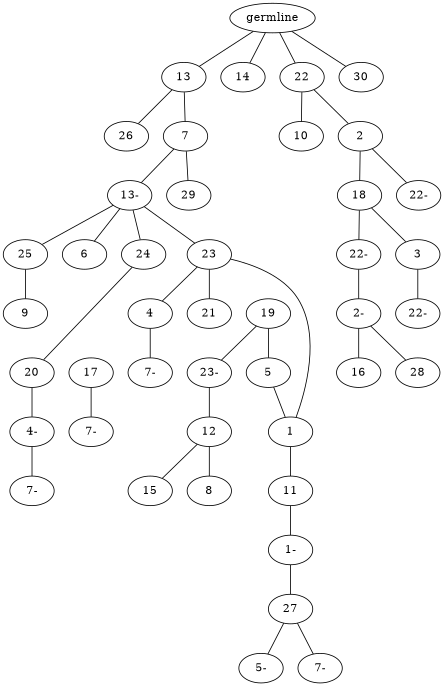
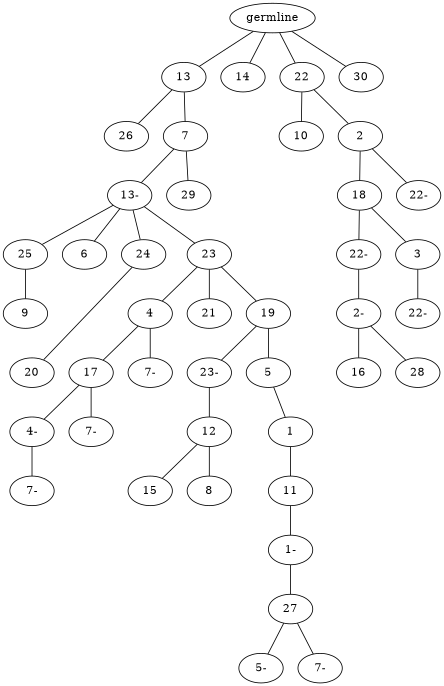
  graph {
    n1 [label=germline]
    n2 [label=13]
    n3 [label=14]
    n4 [label=22]
    n5 [label=30]
    n6 [label=26]
    n7 [label=7]
    n8 [label=10]
    n9 [label=2]
    n10 [label="13-"]
    n11 [label=29]
    n12 [label=23]
    n13 [label=24]
    n14 [label=25]
    n15 [label=6]
    n16 [label=19]
    n17 [label=21]
    n18 [label=4]
    n19 [label=20]
    n20 [label=9]
    n21 [label="23-"]
    n22 [label=5]
    n23 [label=12]
    n24 [label=1]
    n25 [label=15]
    n26 [label=8]
    n27 [label=11]
    n28 [label="1-"]
    n29 [label=27]
    n30 [label="5-"]
    n31 [label="7-"]
    n32 [label=17]
    n33 [label="7-"]
    n34 [label="4-"]
    n35 [label="7-"]
    n36 [label="7-"]
    n37 [label=18]
    n38 [label="22-"]
    n39 [label="22-"]
    n40 [label=3]
    n41 [label="2-"]
    n42 [label="22-"]
    n43 [label=16]
    n44 [label=28]
    n1 -- n2
    n1 -- n3
    n1 -- n4
    n1 -- n5
    n2 -- n6
    n2 -- n7
    n4 -- n8
    n4 -- n9
    n7 -- n10
    n7 -- n11
    n9 -- n37
    n9 -- n38
    n10 -- n12
    n10 -- n13
    n10 -- n14
    n10 -- n15
-   n12 -- n24
+   n12 -- n16
    n12 -- n17
    n12 -- n18
    n13 -- n19
    n14 -- n20
    n16 -- n21
    n16 -- n22
+   n18 -- n32
    n18 -- n33
    n21 -- n23
    n22 -- n24
    n23 -- n25
    n23 -- n26
    n24 -- n27
    n27 -- n28
    n28 -- n29
    n29 -- n30
    n29 -- n31
-   n19 -- n34
+   n32 -- n34
    n32 -- n35
    n34 -- n36
    n37 -- n39
    n37 -- n40
    n39 -- n41
    n40 -- n42
    n41 -- n43
    n41 -- n44
  }
